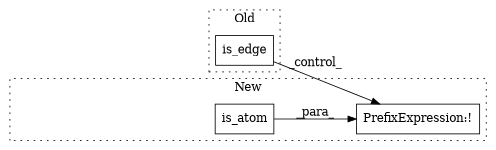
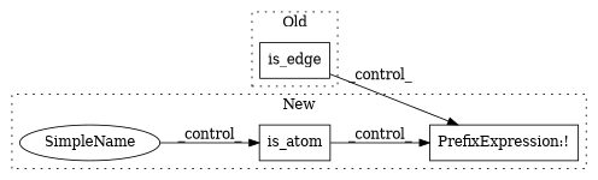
  digraph {
    rankdir=LR
    node [a=32 shape=box]
    n1 [l=9 label=is_atom s=3504]
    n2 [a=38 l=1 label="PrefixExpression:!" s=3498]
+   n3 [a=42 label=SimpleName shape=ellipse]
    n4 [l="8,1" label=is_edge s="3479,3490"]
    subgraph cluster_1 {
      label=New
      style=dotted
      n1
      n2
+     n3
    }
    subgraph cluster_2 {
      label=Old
      style=dotted
      n4
    }
-   n1 -> n2 [label=_para_]
+   n1 -> n2 [label=_control_]
+   n3 -> n1 [label=_control_]
    n4 -> n2 [label=_control_]
  }
